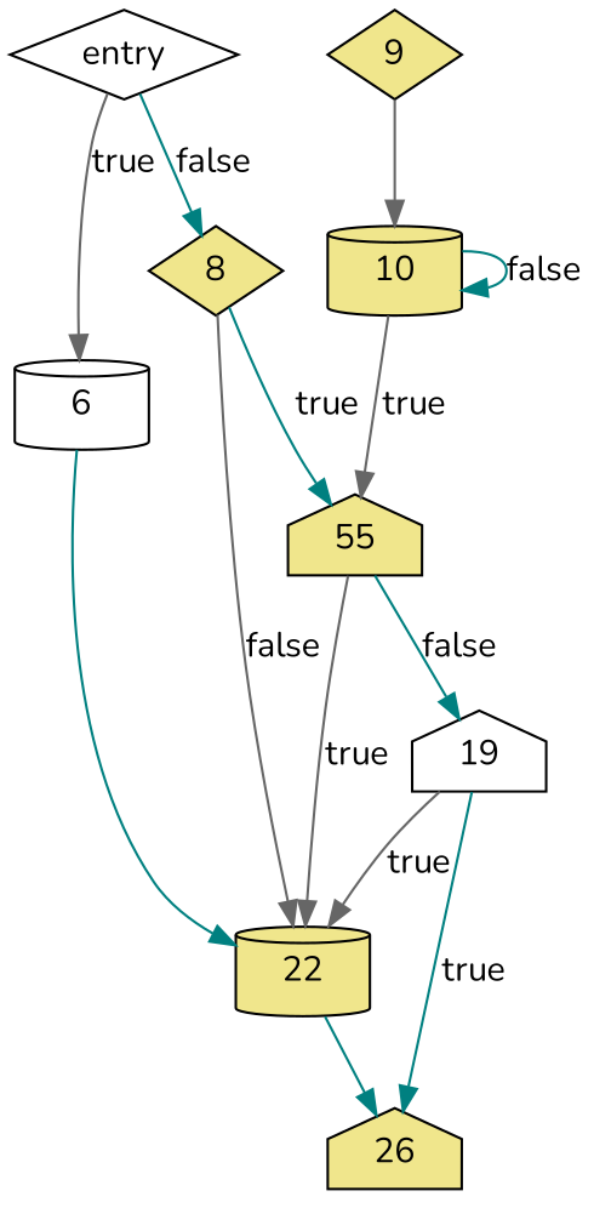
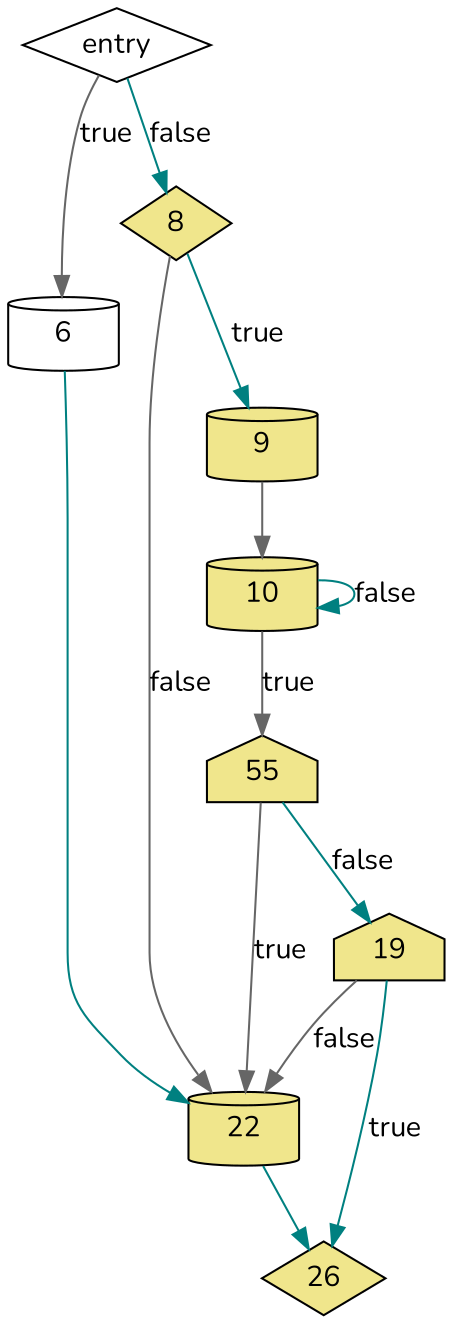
  digraph {
    fontname=Nunito
    node [fillcolor=khaki fontname=Nunito shape=cylinder style=filled]
    edge [color=teal fontname=Nunito]
    n1 [fillcolor=white label=entry shape=diamond]
    6 [fillcolor=white]
    8 [shape=diamond]
    22
-   9 [shape=diamond]
-   26 [shape=house]
+   9
+   26 [shape=diamond]
    10
    n8 [label=55 shape=house]
-   19 [fillcolor=white shape=house]
+   19 [shape=house]
    n1 -> 6 [color=gray40 label=true]
    n1 -> 8 [label=false]
    6 -> 22
    8 -> 22 [color=gray40 label=false]
-   8 -> n8 [label=true]
+   8 -> 9 [label=true]
    22 -> 26
    9 -> 10 [color=gray40]
    10 -> 10 [label=false]
    10 -> n8 [color=gray40 label=true]
    n8 -> 22 [color=gray40 label=true]
    n8 -> 19 [label=false]
-   19 -> 22 [color=gray40 label=true]
+   19 -> 22 [color=gray40 label=false]
    19 -> 26 [label=true]
  }
